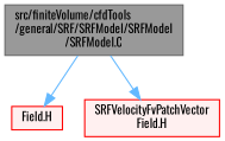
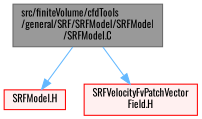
  digraph {
    fontname=Oswald
    node [color=red fillcolor="#FFF0F0" fontname=Oswald fontsize=10 shape=box style=filled]
    edge [color=steelblue1 fontname=Oswald fontsize=10 labelfontname=Helvetica labelfontsize=10 style=solid]
    n1 [color=gray40 fillcolor=grey60 fontcolor=black height=0.2 label="src/finiteVolume/cfdTools\l/general/SRF/SRFModel/SRFModel\l/SRFModel.C" width=0.4]
-   n2 [height=0.2 label="Field.H" width=0.4]
+   n2 [height=0.2 label="SRFModel.H" width=0.4]
    n3 [height=0.2 label="SRFVelocityFvPatchVector\lField.H" width=0.4]
    n1 -> n2
    n1 -> n3
  }
